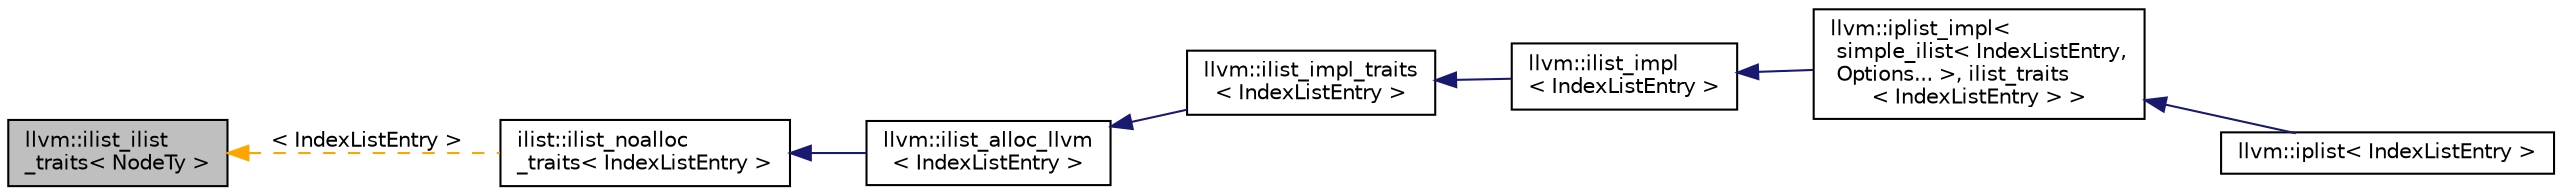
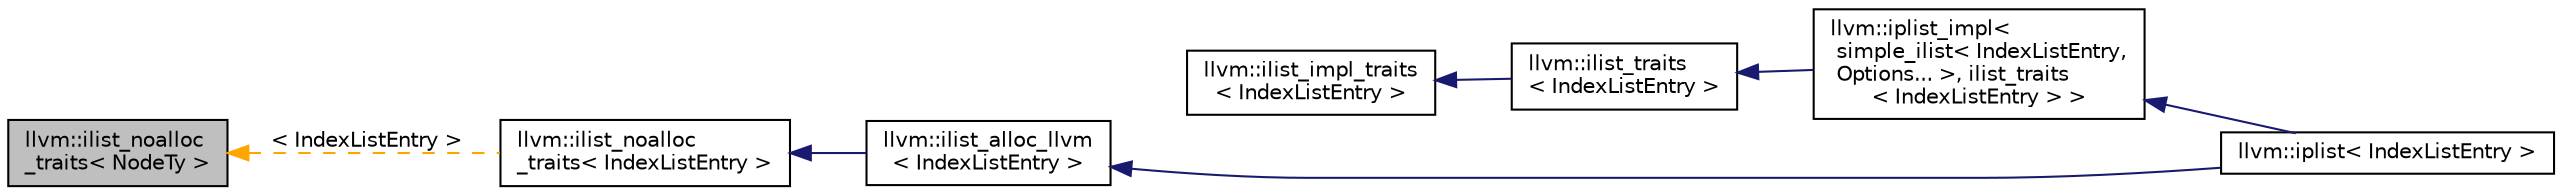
  digraph {
    rankdir=LR
    node [color=black fontname=Helvetica fontsize=10 shape=record]
    edge [color=midnightblue dir=back fontname=Helvetica fontsize=10 labelfontname=Helvetica labelfontsize=10 style=solid]
-   n1 [fillcolor=grey75 fontcolor=black height=0.2 label="llvm::ilist_ilist\l_traits\< NodeTy \>" style=filled width=0.4]
-   n2 [height=0.2 label="ilist::ilist_noalloc\l_traits\< IndexListEntry \>" width=0.4]
+   n1 [fillcolor=grey75 fontcolor=black height=0.2 label="llvm::ilist_noalloc\l_traits\< NodeTy \>" style=filled width=0.4]
+   n2 [height=0.2 label="llvm::ilist_noalloc\l_traits\< IndexListEntry \>" width=0.4]
    n3 [height=0.2 label="llvm::ilist_alloc_llvm\l\< IndexListEntry \>" width=0.4]
    n4 [height=0.2 label="llvm::ilist_impl_traits\l\< IndexListEntry \>" width=0.4]
-   n5 [height=0.2 label="llvm::ilist_impl\l\< IndexListEntry \>" width=0.4]
+   n5 [height=0.2 label="llvm::ilist_traits\l\< IndexListEntry \>" width=0.4]
    n6 [height=0.2 label="llvm::iplist_impl\<\l simple_ilist\< IndexListEntry,\l Options... \>, ilist_traits\l\< IndexListEntry \> \>" width=0.4]
    n7 [height=0.2 label="llvm::iplist\< IndexListEntry \>" width=0.4]
    n1 -> n2 [color=orange label=" \< IndexListEntry \>" style=dashed]
    n2 -> n3
-   n3 -> n4
+   n3 -> n7
    n4 -> n5
    n5 -> n6
    n6 -> n7
  }
